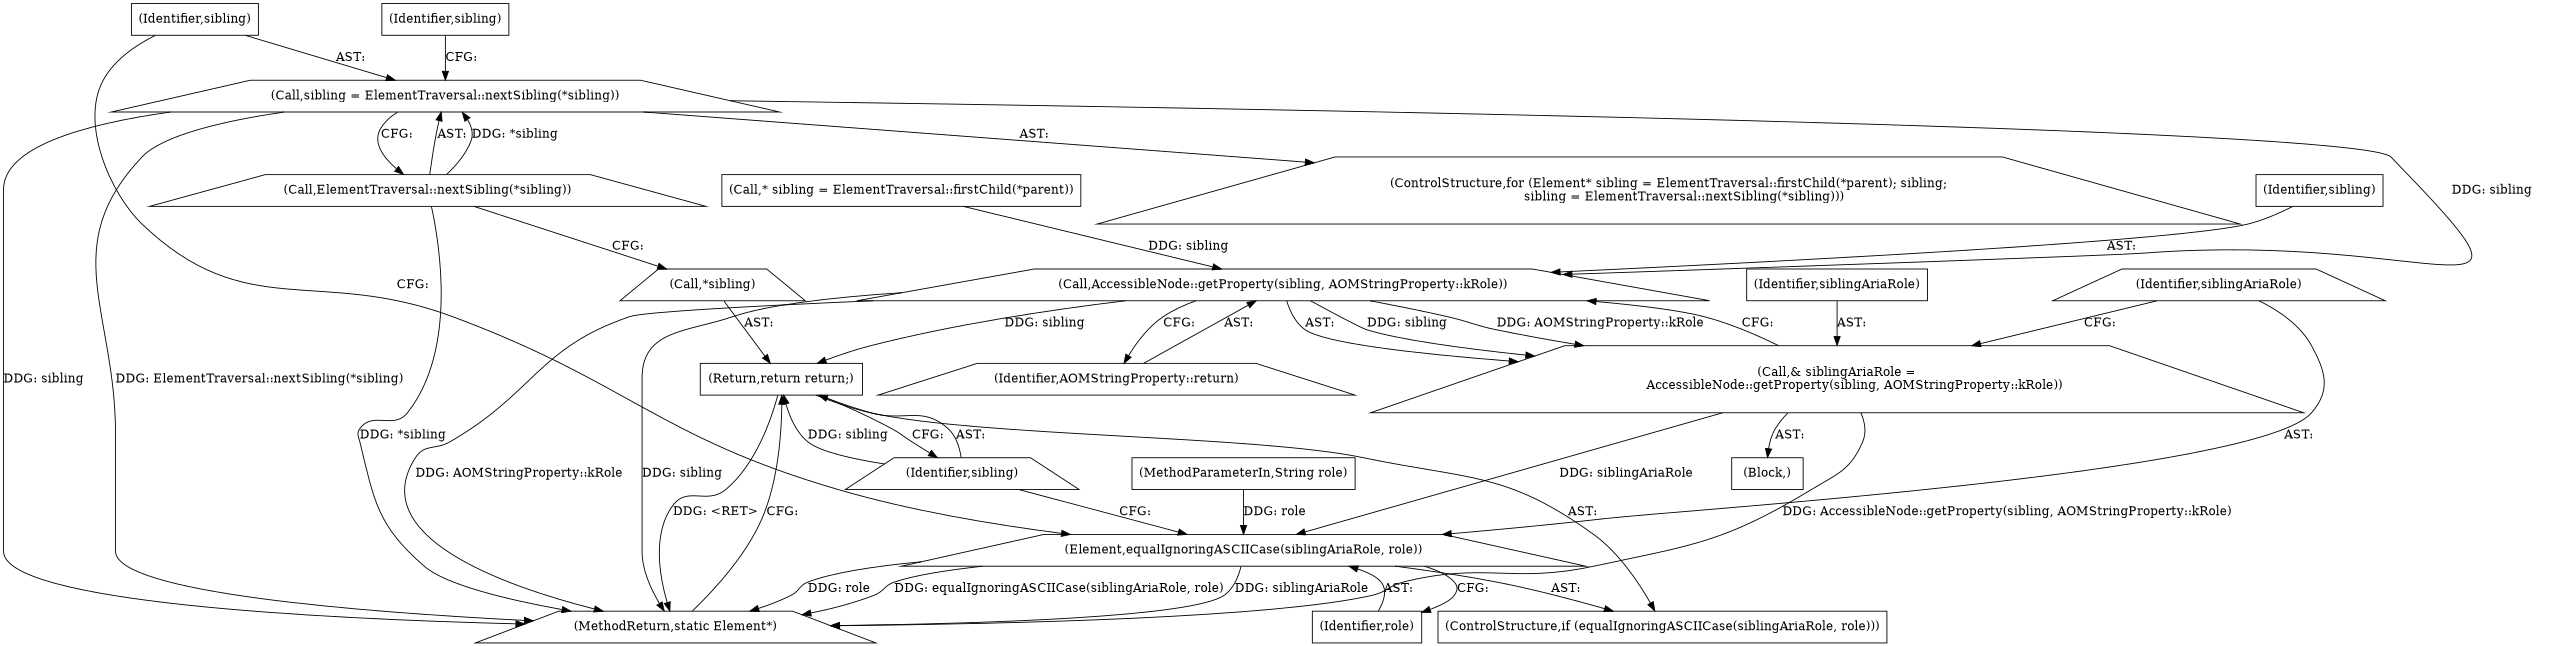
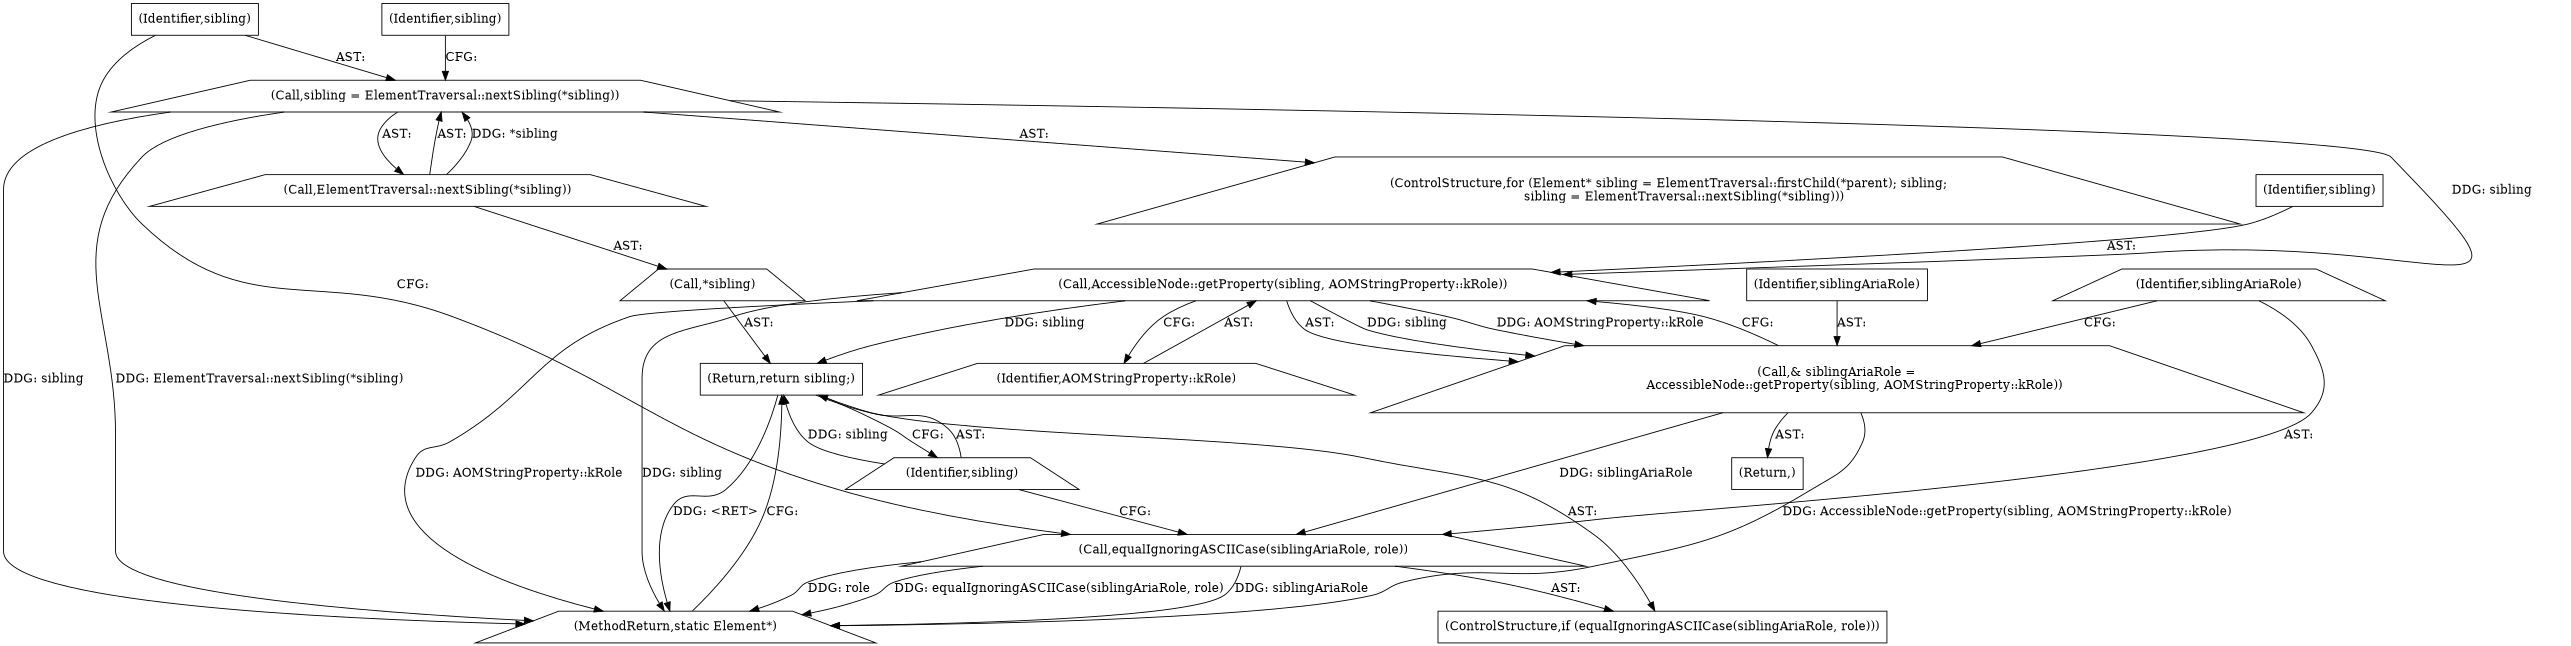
  digraph {
    node [shape=trapezium]
    n1 [label="(Call,sibling = ElementTraversal::nextSibling(*sibling))"]
    n2 [label="(Call,ElementTraversal::nextSibling(*sibling))"]
    n3 [label="(Call,AccessibleNode::getProperty(sibling, AOMStringProperty::kRole))"]
    n4 [label="(MethodReturn,static Element*)"]
    n5 [label="(ControlStructure,for (Element* sibling = ElementTraversal::firstChild(*parent); sibling;\n        sibling = ElementTraversal::nextSibling(*sibling)))"]
    n6 [label="(Call,*sibling)"]
    n7 [label="(Call,& siblingAriaRole =\n         AccessibleNode::getProperty(sibling, AOMStringProperty::kRole))"]
-   n8 [label="(Return,return return;)" shape=box]
-   n9 [label="(Identifier,AOMStringProperty::return)"]
-   n10 [label="(Element,equalIgnoringASCIICase(siblingAriaRole, role))"]
-   n11 [label="(Block,)" shape=box]
+   n8 [label="(Return,return sibling;)" shape=box]
+   n9 [label="(Identifier,AOMStringProperty::kRole)"]
+   n10 [label="(Call,equalIgnoringASCIICase(siblingAriaRole, role))"]
+   n11 [label="(Return,)" shape=box]
    n12 [label="(ControlStructure,if (equalIgnoringASCIICase(siblingAriaRole, role)))" shape=box]
    n13 [label="(Identifier,sibling)"]
-   n14 [label="(Identifier,role)" shape=box]
    n15 [label="(Identifier,sibling)" shape=box]
    n16 [label="(Identifier,siblingAriaRole)" shape=box]
    n17 [label="(Identifier,sibling)" shape=box]
-   n18 [label="(MethodParameterIn,String role)" shape=box]
-   n19 [label="(Call,* sibling = ElementTraversal::firstChild(*parent))" shape=box]
    n20 [label="(Identifier,sibling)" shape=box]
    n21 [label="(Identifier,siblingAriaRole)"]
-   n1 -> n2 [label="CFG: "]
+   n1 -> n2 [label="AST: "]
    n1 -> n3 [label="DDG: sibling"]
    n1 -> n4 [label="DDG: ElementTraversal::nextSibling(*sibling)"]
    n1 -> n4 [label="DDG: sibling"]
    n1 -> n5 [label="AST: "]
    n2 -> n1 [label="AST: "]
    n2 -> n1 [label="DDG: *sibling"]
-   n2 -> n4 [label="DDG: *sibling"]
-   n2 -> n6 [label="CFG: "]
+   n2 -> n6 [label="AST: "]
    n3 -> n4 [label="DDG: AOMStringProperty::kRole"]
    n3 -> n4 [label="DDG: sibling"]
    n3 -> n7 [label="AST: "]
    n3 -> n7 [label="DDG: sibling"]
    n3 -> n7 [label="DDG: AOMStringProperty::kRole"]
    n3 -> n8 [label="DDG: sibling"]
    n3 -> n9 [label="CFG: "]
    n4 -> n8 [label="CFG: "]
    n6 -> n8 [label="AST: "]
    n7 -> n3 [label="CFG: "]
    n7 -> n4 [label="DDG: AccessibleNode::getProperty(sibling, AOMStringProperty::kRole)"]
    n7 -> n10 [label="DDG: siblingAriaRole"]
    n7 -> n11 [label="AST: "]
    n8 -> n4 [label="DDG: <RET>"]
    n8 -> n12 [label="AST: "]
    n8 -> n13 [label="CFG: "]
    n9 -> n3 [label="AST: "]
    n10 -> n4 [label="DDG: equalIgnoringASCIICase(siblingAriaRole, role)"]
    n10 -> n4 [label="DDG: siblingAriaRole"]
    n10 -> n4 [label="DDG: role"]
    n10 -> n12 [label="AST: "]
-   n10 -> n14 [label="CFG: "]
    n13 -> n8 [label="AST: "]
    n13 -> n8 [label="DDG: sibling"]
    n13 -> n10 [label="CFG: "]
-   n14 -> n10 [label="AST: "]
    n15 -> n1 [label="CFG: "]
    n16 -> n7 [label="AST: "]
    n17 -> n1 [label="AST: "]
    n17 -> n10 [label="CFG: "]
-   n18 -> n10 [label="DDG: role"]
-   n19 -> n3 [label="DDG: sibling"]
    n20 -> n3 [label="AST: "]
    n21 -> n7 [label="CFG: "]
    n21 -> n10 [label="AST: "]
  }
